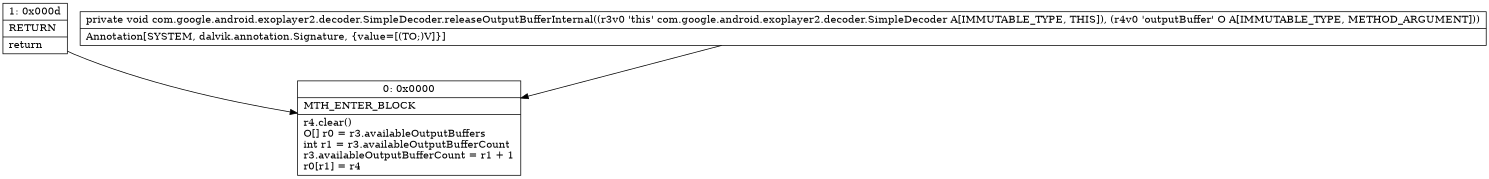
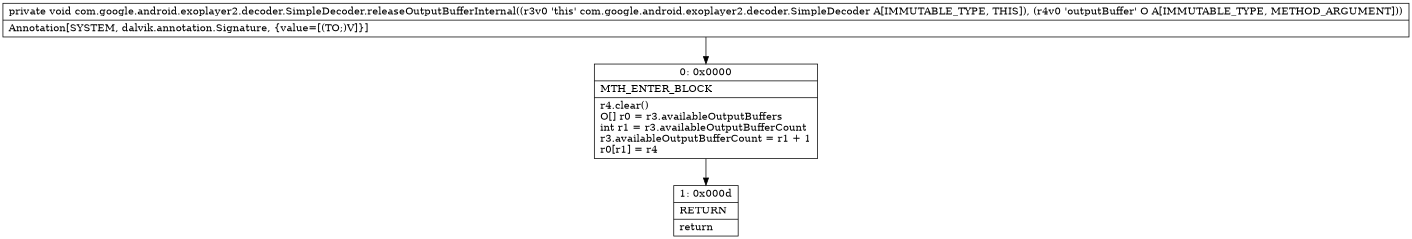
  digraph {
    node [shape=record]
    n1 [label="{0\:\ 0x0000|MTH_ENTER_BLOCK\l|r4.clear()\lO[] r0 = r3.availableOutputBuffers\lint r1 = r3.availableOutputBufferCount\lr3.availableOutputBufferCount = r1 + 1\lr0[r1] = r4\l}"]
    n2 [label="{1\:\ 0x000d|RETURN\l|return\l}"]
    n3 [label="{private void com.google.android.exoplayer2.decoder.SimpleDecoder.releaseOutputBufferInternal((r3v0 'this' com.google.android.exoplayer2.decoder.SimpleDecoder A[IMMUTABLE_TYPE, THIS]), (r4v0 'outputBuffer' O A[IMMUTABLE_TYPE, METHOD_ARGUMENT]))  | Annotation[SYSTEM, dalvik.annotation.Signature, \{value=[(TO;)V]\}]\l}"]
-   n2 -> n1
+   n1 -> n2
    n3 -> n1
  }
